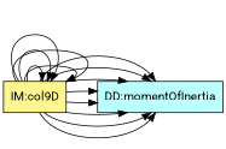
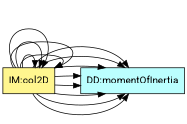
  digraph {
    rankdir=LR
    fontname=Roboto
    node [color=black shape=box style=filled fontname=Roboto]
    edge [headport=p_CM tailport=accj fontname=Roboto]
    n1 [fillcolor=paleturquoise1 label="DD:momentOfInertia"]
-   n2 [fillcolor=khaki1 label="IM:col9D"]
+   n2 [fillcolor=khaki1 label="IM:col2D"]
    subgraph sub_1 {
      rank=same
      n1
    }
    subgraph sub_2 {
      rank=same
      n2
    }
    subgraph sub_3 {
      rank=same
      n2
    }
    subgraph sub_4 {
      rank=same
      n2
    }
    n2 -> n1
    n2 -> n1 [headport=linearDisplacement]
    n2 -> n1 [headport=linearVelocity]
    n2 -> n1 [headport=linearAcceleration]
    n2 -> n1 [headport=angularDisplacement tailport=angAccj]
    n2 -> n1 [headport=angularVelocity tailport=angAccj]
    n2 -> n1 [headport=angularAcceleration tailport=angAccj]
    n2 -> n1 [tailport=col2DIM]
    n2 -> n2 [headport=force tailport=gravitationalAccel]
    n2 -> n2 [headport=newtonSL]
    n2 -> n2 [headport=gravitationalAccel]
    n2 -> n2 [headport=newtonSLR tailport=angAccj]
    n2 -> n2 [headport=impulseS tailport=col2DIM]
  }
